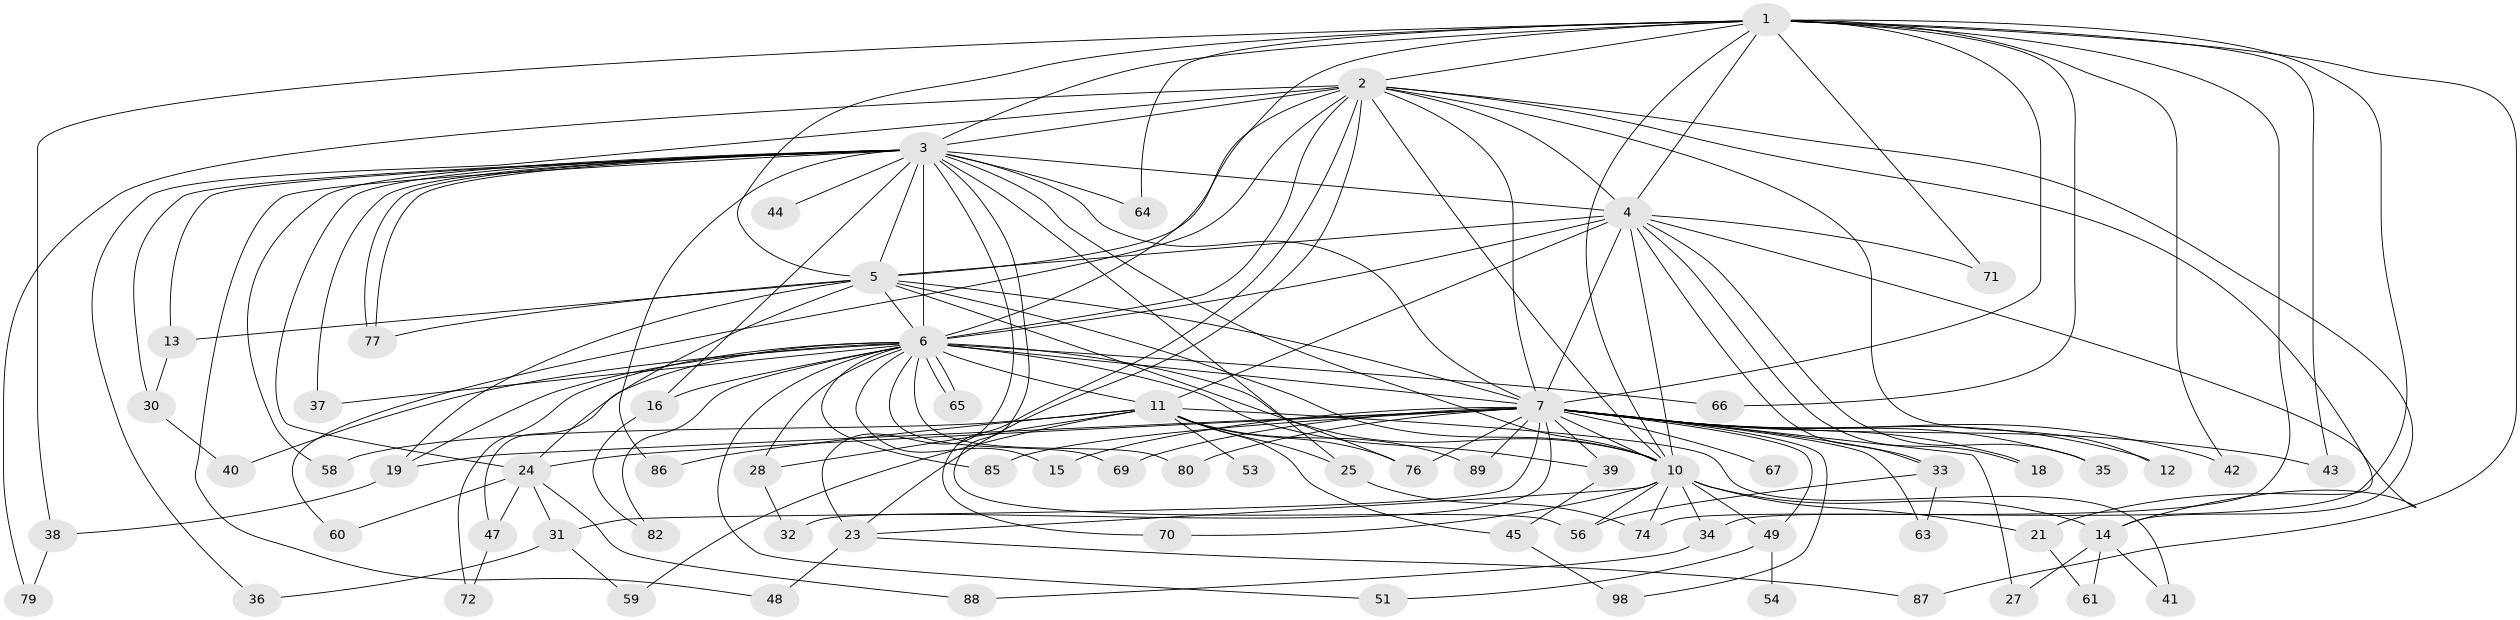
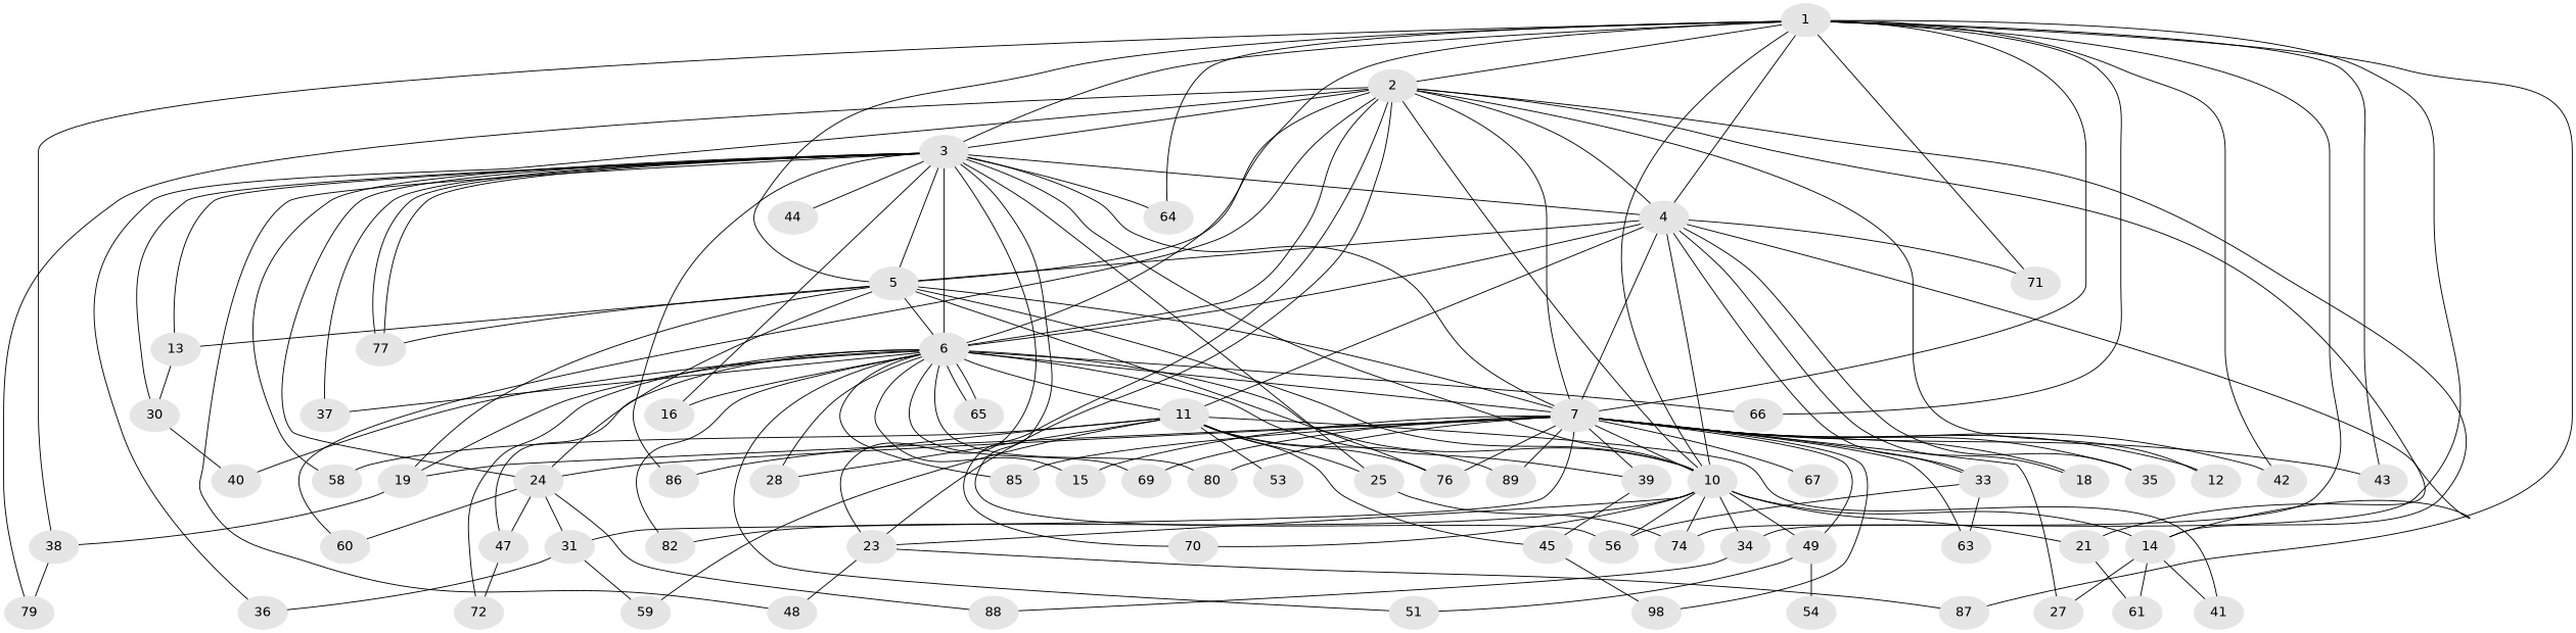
  graph {
    fontname="DejaVu Sans"
    node [color=gray90 fontname="DejaVu Sans" style=filled]
    edge [fontname="DejaVu Sans"]
    1 [super="+22"]
    2 [super="+68"]
    3 [super="+75"]
    4 [super="+17"]
    5 [super="+52"]
    6 [super="+9"]
    7 [super="+8"]
    10 [super="+20"]
    34 [super="+55"]
    38
    42
    43
    64
    66
    71
    74 [super="+92"]
    87
    12
    14 [super="+29"]
    21
    23 [super="+26"]
    36
    60
    70
    79
    13
    16
    24 [super="+57"]
    25
    30
    37
    44
    48
    56 [super="+62"]
    58
    77 [super="+90"]
    86
    11 [super="+81"]
    18
    33 [super="+73"]
    35
    19 [super="+83"]
    76 [super="+91"]
    15
    28
    39
    40
    47
    51
    65
    69
    72
    80
    82
    85
    27
    31 [super="+50"]
-   32 [super="+84"]
    49
    63
    67
    n62 [label=98]
    89
    88
    41
    61
    53
    45 [super="+46"]
    59
    54
    1 -- 2
    1 -- 3 [weight=2]
    1 -- 4
    1 -- 5 [weight=2]
    1 -- 6 [weight=2]
    1 -- 7 [weight=2]
    1 -- 10
    1 -- 34
    1 -- 38
    1 -- 42
    1 -- 43
    1 -- 64
    1 -- 66
    1 -- 71
    1 -- 74
    1 -- 87
    2 -- 3
    2 -- 4
    2 -- 5
    2 -- 6 [weight=2]
    2 -- 7 [weight=2]
    2 -- 10
    2 -- 12
    2 -- 14
    2 -- 21
    2 -- 23 [weight=2]
    2 -- 36
    2 -- 60
    2 -- 70
    2 -- 79
    3 -- 4
    3 -- 5
    3 -- 6 [weight=2]
    3 -- 7 [weight=3]
    3 -- 10
    3 -- 64
    3 -- 23
    3 -- 13
    3 -- 16
    3 -- 24
    3 -- 25
    3 -- 30
    3 -- 37
    3 -- 44
    3 -- 48
    3 -- 56
    3 -- 58
    3 -- 77
    3 -- 77
    3 -- 86
    4 -- 5
    4 -- 6 [weight=3]
    4 -- 7 [weight=2]
    4 -- 10
    4 -- 71
    4 -- 14
    4 -- 11
    4 -- 18
    4 -- 33
    4 -- 35
    5 -- 6 [weight=2]
    5 -- 7 [weight=2]
    5 -- 10
    5 -- 13
    5 -- 24
    5 -- 77
    5 -- 19
    5 -- 76
    6 -- 7 [weight=4]
    6 -- 10 [weight=2]
    6 -- 66
    6 -- 16
    6 -- 37
    6 -- 11
    6 -- 19
    6 -- 15
    6 -- 28
    6 -- 39
    6 -- 40
    6 -- 47
    6 -- 51
    6 -- 65
    6 -- 65
    6 -- 69
    6 -- 72
    6 -- 80
    6 -- 82
    6 -- 85
    7 -- 10 [weight=3]
    7 -- 42
    7 -- 43
    7 -- 12
    7 -- 24
    7 -- 18
    7 -- 33 [weight=2]
    7 -- 35
    7 -- 19
    7 -- 76
    7 -- 15
    7 -- 39
    7 -- 69
    7 -- 80
    7 -- 85
    7 -- 27
    7 -- 31
-   7 -- 32 [weight=2]
    7 -- 49
    7 -- 63
    7 -- 67 [weight=2]
    7 -- n62
    7 -- 89
    10 -- 34 [weight=2]
    10 -- 74
    10 -- 14
    10 -- 21
    10 -- 23
    10 -- 70
    10 -- 56
-   16 -- 82
+   10 -- 82
    10 -- 49
    34 -- 88
    38 -- 79
    14 -- 27
    14 -- 41
    14 -- 61
    21 -- 61
    23 -- 87
    23 -- 48
    13 -- 30
    24 -- 60
    24 -- 47
    24 -- 31
    24 -- 88
    25 -- 74
    30 -- 40
    11 -- 25
    11 -- 58
    11 -- 86
    11 -- 76
    11 -- 28 [weight=2]
    11 -- 89
    11 -- 41
    11 -- 53
    11 -- 45
    11 -- 59
    33 -- 56
    33 -- 63
    19 -- 38
-   28 -- 32
    39 -- 45
    47 -- 72
    31 -- 36
    31 -- 59
    49 -- 51
    49 -- 54
    45 -- n62
  }
